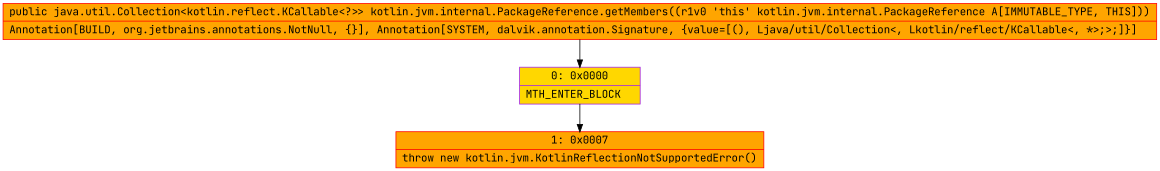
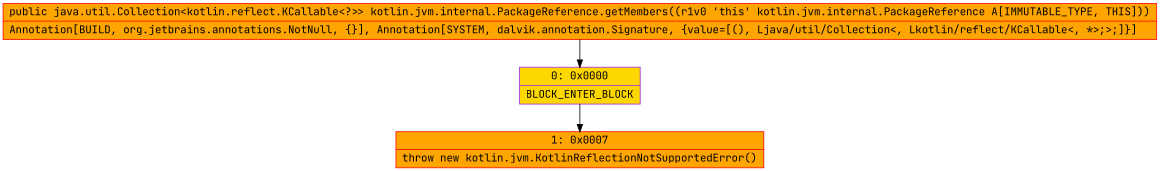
  digraph {
    fontname="JetBrains Mono"
    node [shape=record style=filled fillcolor=orange color=red fontname="JetBrains Mono"]
    edge [style=solid fontname="JetBrains Mono"]
-   n1 [label="{0\:\ 0x0000|MTH_ENTER_BLOCK\l}" fillcolor=gold color=purple]
+   n1 [label="{0\:\ 0x0000|BLOCK_ENTER_BLOCK\l}" fillcolor=gold color=purple]
    n2 [label="{1\:\ 0x0007|throw new kotlin.jvm.KotlinReflectionNotSupportedError()\l}"]
    n3 [label="{public java.util.Collection\<kotlin.reflect.KCallable\<?\>\> kotlin.jvm.internal.PackageReference.getMembers((r1v0 'this' kotlin.jvm.internal.PackageReference A[IMMUTABLE_TYPE, THIS]))  | Annotation[BUILD, org.jetbrains.annotations.NotNull, \{\}], Annotation[SYSTEM, dalvik.annotation.Signature, \{value=[(), Ljava\/util\/Collection\<, Lkotlin\/reflect\/KCallable\<, *\>;\>;]\}]\l}"]
    n1 -> n2
    n3 -> n1
  }
